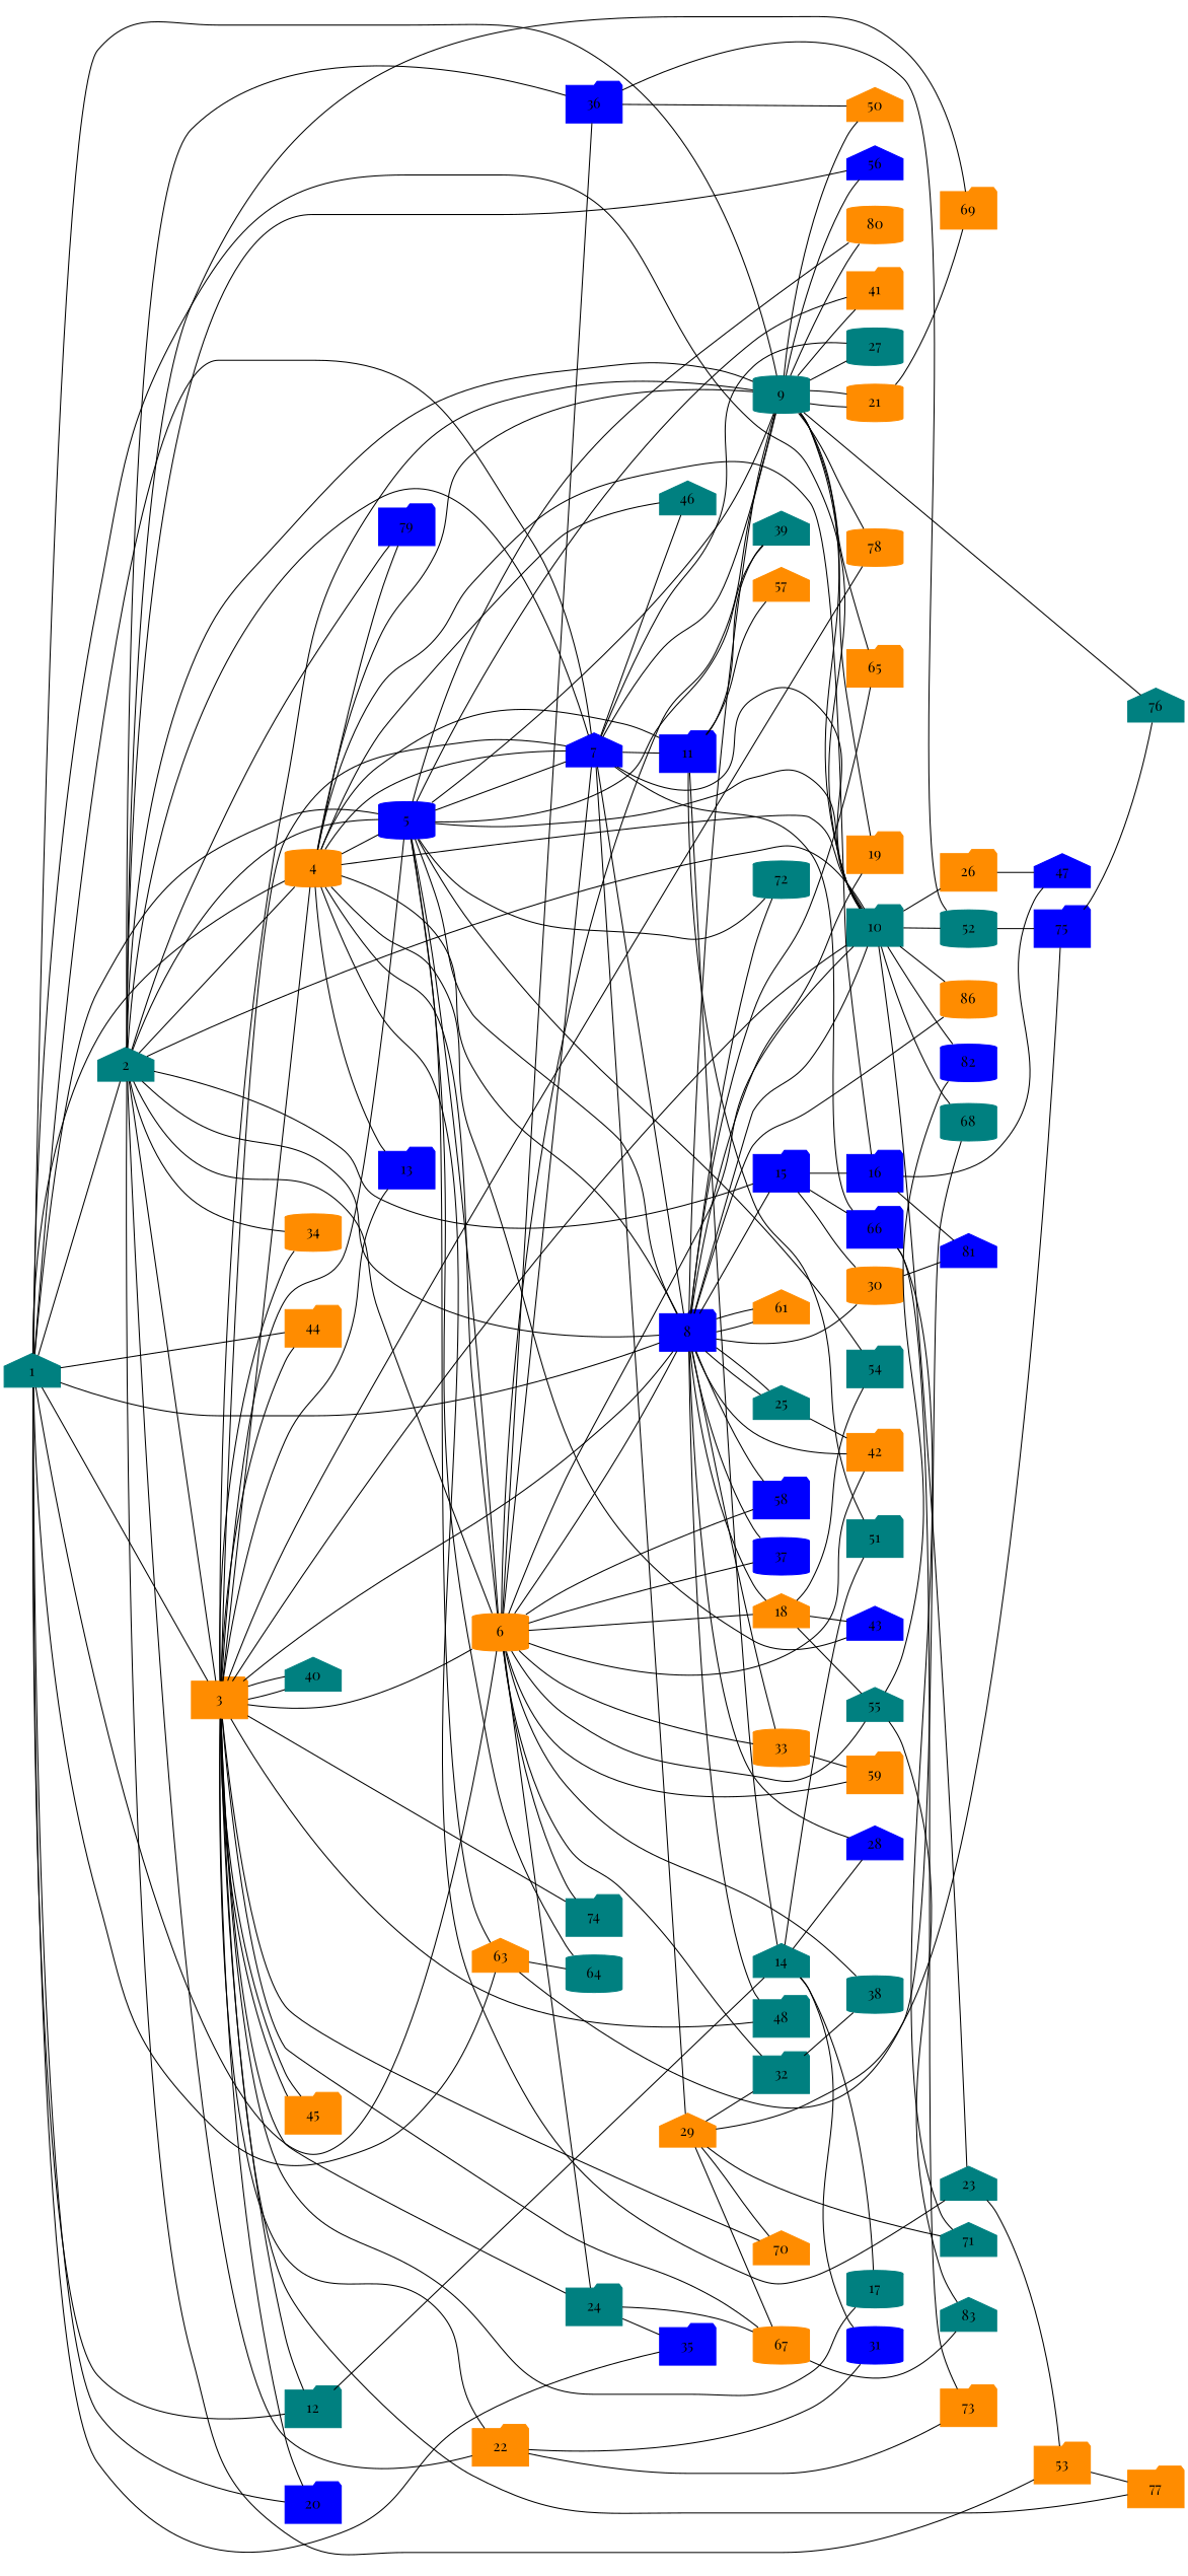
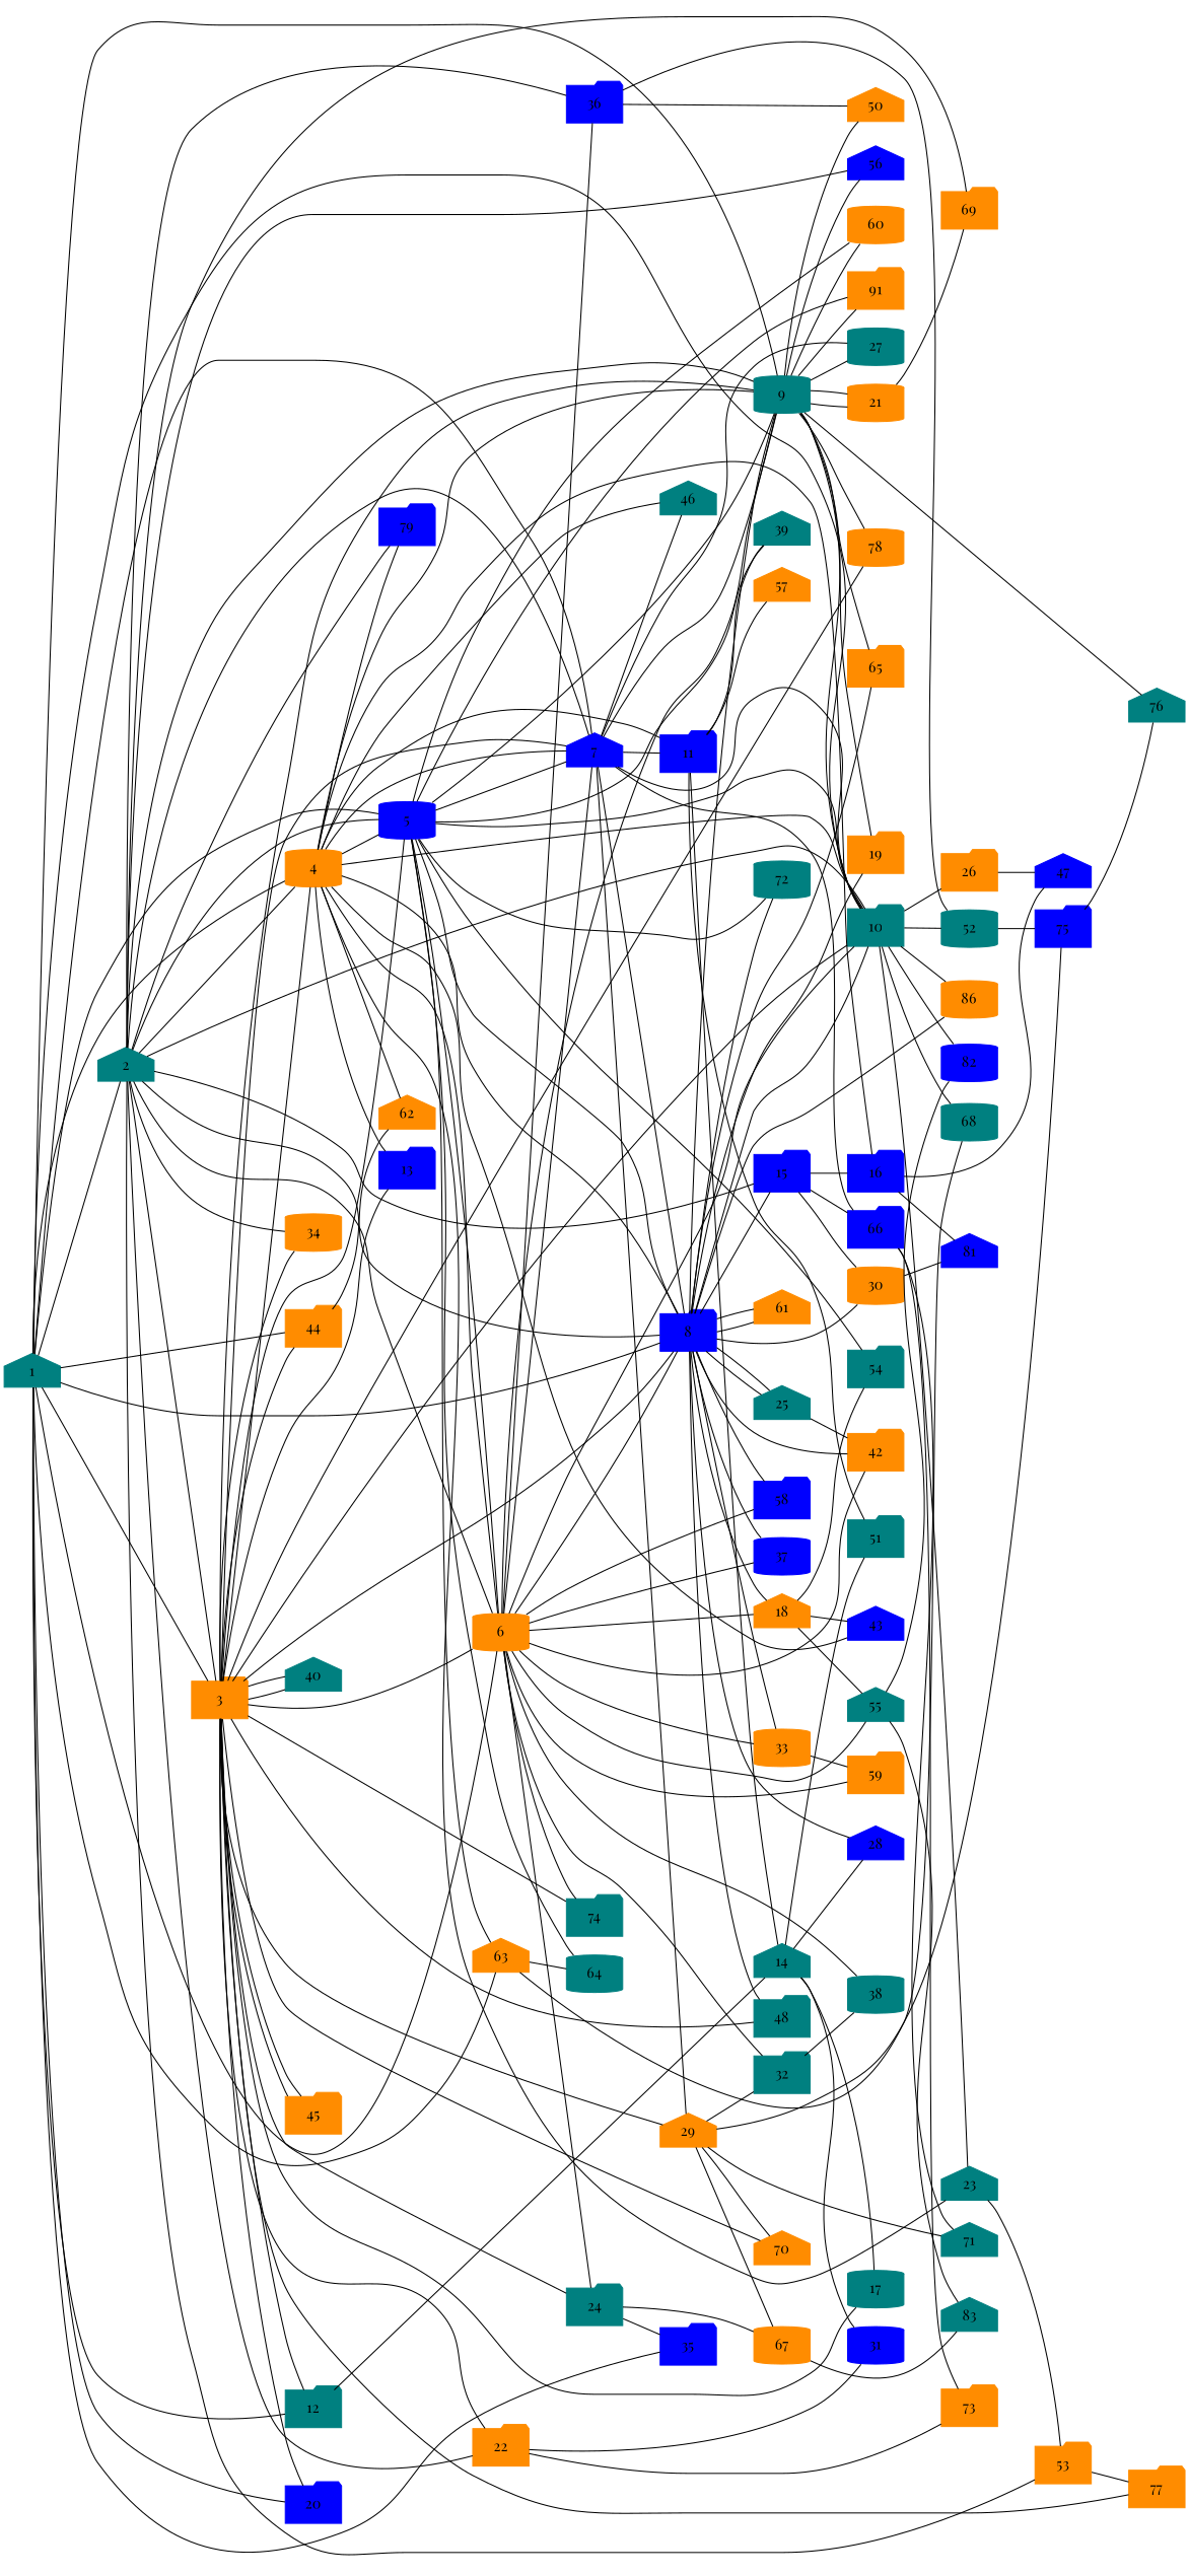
  graph {
    fontname="Playfair Display"
    rankdir=LR
    node [color=darkorange fontname="Playfair Display" shape=folder style=filled]
    edge [fontname="Playfair Display"]
    1 [color=teal shape=house]
    2 [color=teal shape=house]
    3
    4 [shape=cylinder]
    5 [color=blue shape=cylinder]
    6 [shape=cylinder]
    7 [color=blue shape=house]
    8 [color=blue]
    9 [color=teal shape=cylinder]
    10 [color=teal]
    12 [color=teal]
    20 [color=blue]
    35 [color=blue]
    44
    63 [shape=house]
    15 [color=blue]
    22
    34 [shape=cylinder]
    36 [color=blue]
    53
    56 [color=blue shape=house]
    69
    79 [color=blue]
    13 [color=blue]
    17 [color=teal shape=cylinder]
    24 [color=teal]
    29 [shape=house]
    40 [color=teal shape=house]
    45
    48 [color=teal]
    70 [shape=house]
    74 [color=teal]
    77
    78 [shape=cylinder]
    11 [color=blue]
    16 [color=blue]
    23 [color=teal shape=house]
    43 [color=blue shape=house]
    46 [color=teal shape=house]
+   62 [shape=house]
    39 [color=teal shape=house]
-   41
+   41 [label=91]
    54 [color=teal]
-   60 [shape=cylinder label=80]
+   60 [shape=cylinder]
    64 [color=teal shape=cylinder]
    72 [color=teal shape=cylinder]
    18 [shape=house]
    32 [color=teal]
    33 [shape=cylinder]
    37 [color=blue shape=cylinder]
    38 [color=teal shape=cylinder]
    55 [color=teal shape=house]
    58 [color=blue]
    59
    42
    27 [color=teal shape=cylinder]
    66 [color=blue]
    19
    25 [color=teal shape=house]
    28 [color=blue shape=house]
    30 [shape=cylinder]
    61 [shape=house]
    65
    n64 [label=86 shape=cylinder]
    21 [shape=cylinder]
    50 [shape=house]
    76 [color=teal shape=house]
    26
    52 [color=teal shape=cylinder]
    68 [color=teal shape=cylinder]
    82 [color=blue shape=cylinder]
    14 [color=teal shape=house]
    31 [color=blue shape=cylinder]
    73
    67 [shape=cylinder]
    71 [color=teal shape=house]
    75 [color=blue]
    57 [shape=house]
    51 [color=teal]
    47 [color=blue shape=house]
    81 [color=blue shape=house]
    83 [color=teal shape=house]
    1 -- 2
    1 -- 3
    1 -- 4
    1 -- 5
    1 -- 6
    1 -- 7
    1 -- 8
    1 -- 9
    1 -- 10
    1 -- 12
    1 -- 20
    1 -- 35
    1 -- 44
    1 -- 63
    2 -- 3
    2 -- 4
    2 -- 5
    2 -- 6
    2 -- 7
    2 -- 8
    2 -- 9
    2 -- 10
    2 -- 15
    2 -- 22
    2 -- 34
    2 -- 36
    2 -- 53
    2 -- 56
    2 -- 69
    2 -- 79
    3 -- 4
    3 -- 5
    3 -- 6
    3 -- 7
    3 -- 8
    3 -- 9
    3 -- 10
    3 -- 12
    3 -- 20
    3 -- 44
    3 -- 22
    3 -- 34
    3 -- 13
    3 -- 17
    3 -- 24
-   3 -- 67
+   3 -- 29
    3 -- 40
    3 -- 40
    3 -- 45
    3 -- 45
    3 -- 48
    3 -- 70
    3 -- 74
    3 -- 77
    3 -- 78
    4 -- 5
    4 -- 6
    4 -- 7
    4 -- 8
    4 -- 9
    4 -- 10
    4 -- 79
    4 -- 13
    4 -- 11
    4 -- 16
    4 -- 23
    4 -- 43
    4 -- 46
+   4 -- 62
    5 -- 6
    5 -- 7
    5 -- 8
    5 -- 9
    5 -- 10
    5 -- 63
    5 -- 39
    5 -- 41
    5 -- 54
    5 -- 60
    5 -- 64
    5 -- 72
    6 -- 7
    6 -- 8
    6 -- 9
    6 -- 10
    6 -- 36
    6 -- 24
    6 -- 74
    6 -- 18
    6 -- 32
    6 -- 33
    6 -- 37
    6 -- 38
    6 -- 55
    6 -- 58
    6 -- 59
    6 -- 42
    7 -- 8
    7 -- 9
    7 -- 10
    7 -- 29
    7 -- 11
    7 -- 46
    7 -- 27
    7 -- 66
    8 -- 9
    8 -- 10
    8 -- 15
    8 -- 48
    8 -- 72
    8 -- 18
    8 -- 33
    8 -- 37
    8 -- 58
    8 -- 42
    8 -- 19
    8 -- 25
    8 -- 25
    8 -- 28
    8 -- 30
    8 -- 61
    8 -- 61
    8 -- 65
    8 -- n64
    9 -- 10
    9 -- 56
    9 -- 78
    9 -- 41
    9 -- 60
    9 -- 27
    9 -- 19
    9 -- 65
    9 -- 21
    9 -- 21
    9 -- 50
    9 -- 76
    10 -- 23
    10 -- n64
    10 -- 26
    10 -- 52
    10 -- 68
    10 -- 82
    12 -- 14
+   44 -- 62
    63 -- 64
    63 -- 68
    15 -- 16
    15 -- 66
    15 -- 30
    22 -- 31
    22 -- 73
    36 -- 50
    36 -- 52
    53 -- 77
    24 -- 35
    24 -- 67
    29 -- 70
    29 -- 32
    29 -- 67
    29 -- 71
    29 -- 75
    11 -- 39
    11 -- 14
    11 -- 57
    11 -- 51
    16 -- 47
    16 -- 81
    23 -- 53
    18 -- 43
    18 -- 54
    18 -- 55
    32 -- 38
    33 -- 59
    55 -- 82
    55 -- 83
    66 -- 73
    66 -- 71
    25 -- 42
    30 -- 81
    21 -- 69
    26 -- 47
    52 -- 75
    14 -- 17
    14 -- 28
    14 -- 31
    14 -- 51
    67 -- 83
    75 -- 76
  }
